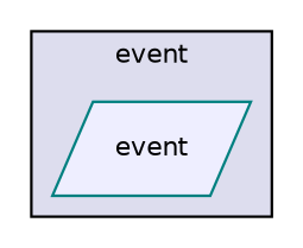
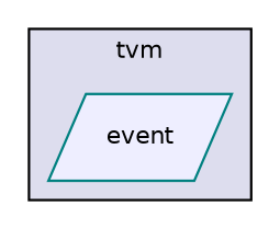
  digraph {
    compound=true
    n1 [fillcolor="#eeeeff" fontname=Helvetica fontsize=10 label=event pencolor=black shape=parallelogram style=filled color=teal]
    subgraph cluster_1 {
      bgcolor="#ddddee"
      fontname=Helvetica
      fontsize=10
-     label=event
+     label=tvm
      pencolor=black
      n1
    }
  }
